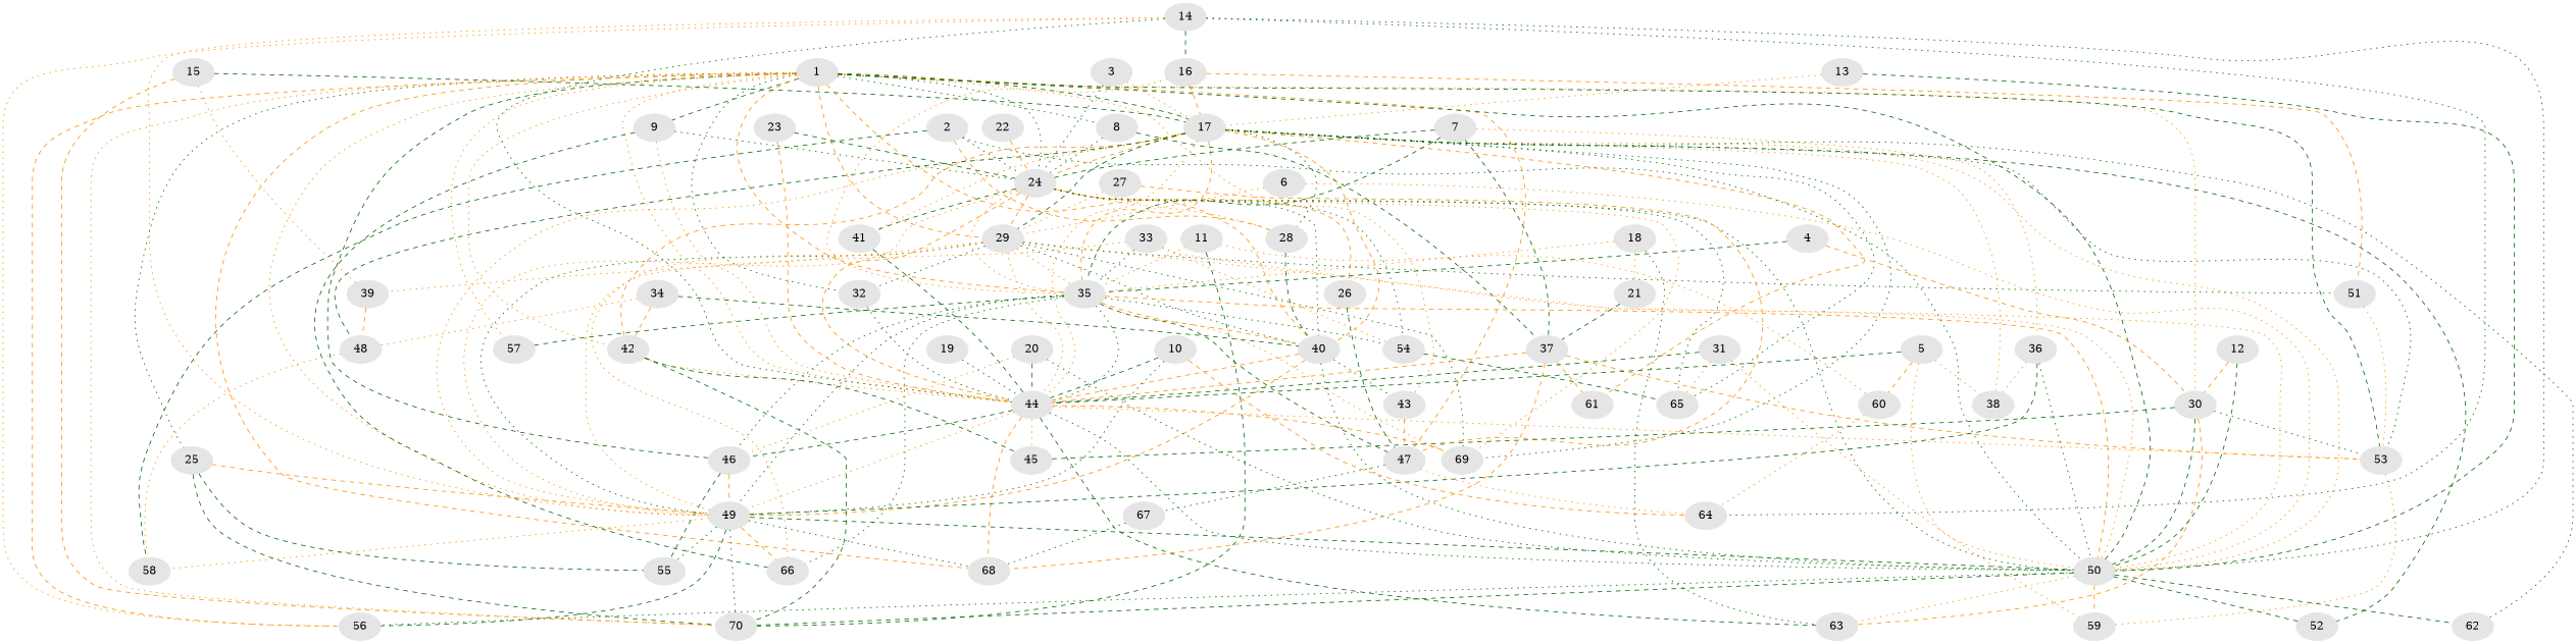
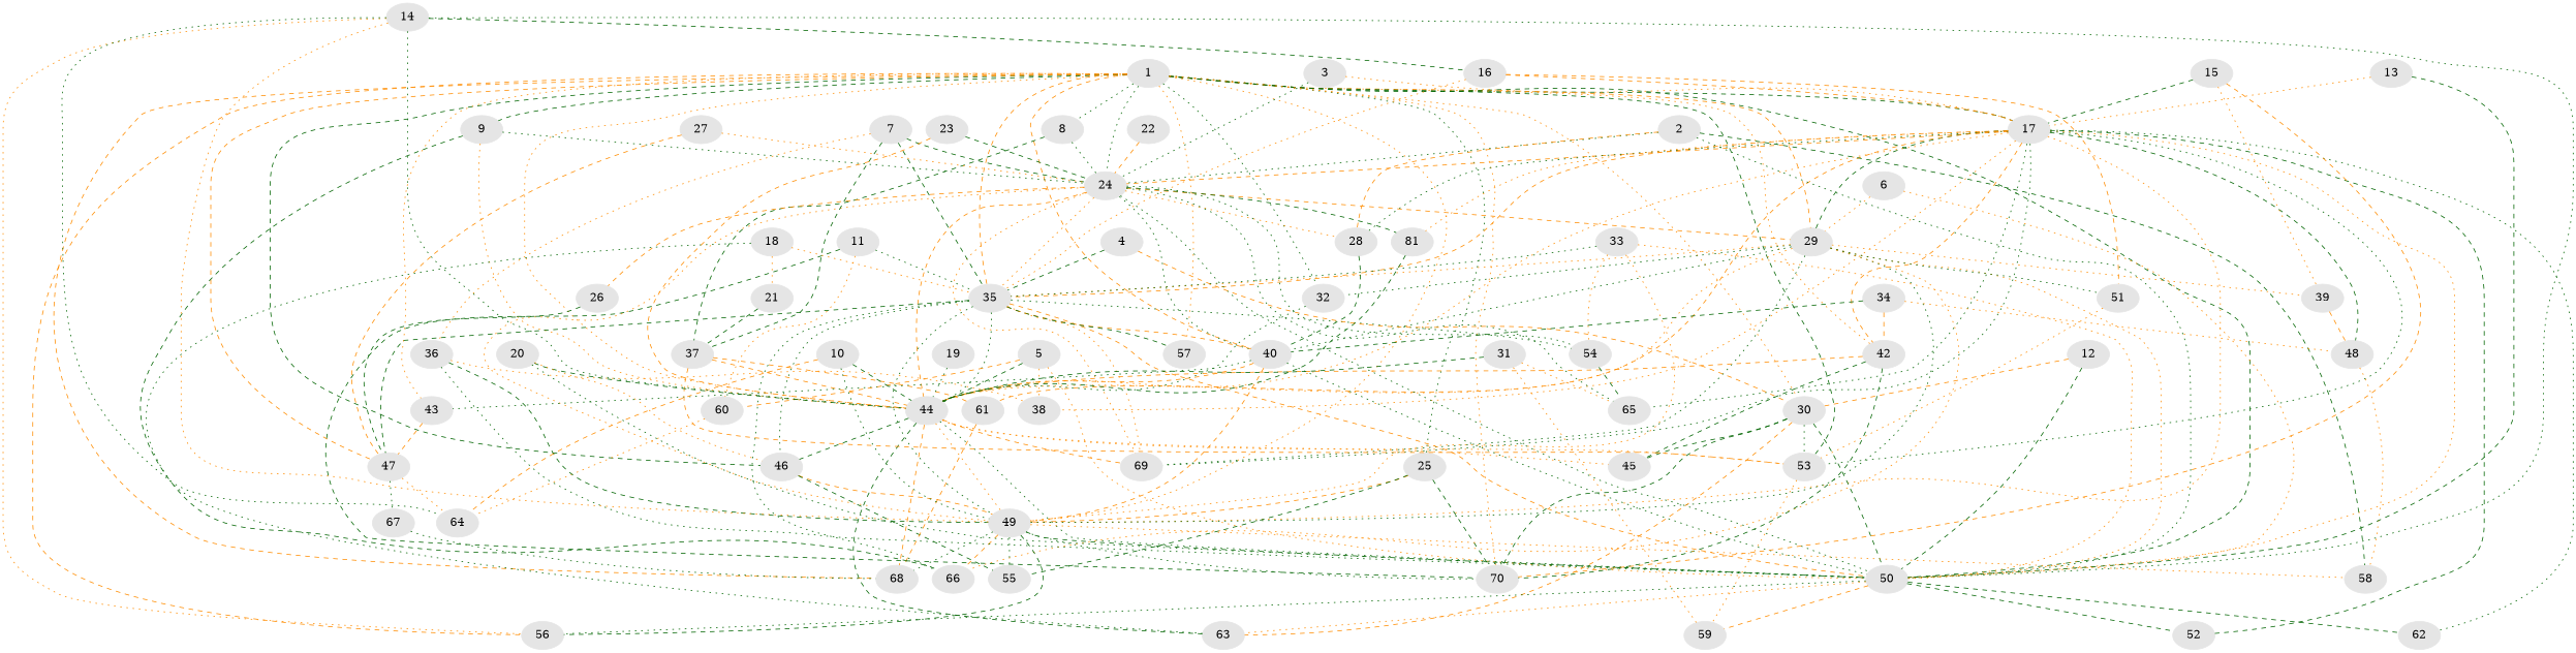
  graph {
    node [color=gray90 style=filled]
    edge [color=darkorange style=dotted weight=1.0]
    1
    8
    9
    17
    24
    25
    29
    30
    32
    35
    40
    42
    43
    44
    46
    47
    49
    50
    53
    56
    57
    68
    70
    37
    66
    28
    38
-   41
+   41 [label=81]
    48
    52
    61
    62
    65
    69
    26
    54
    55
    39
    51
    63
    45
    64
    67
    58
    59
    2
    3
    4
    5
    60
    6
    7
    36
    10
    11
    12
    13
    14
    16
    15
    18
    21
    19
    20
    22
    23
    27
    31
    33
    34
    1 -- 8 [color=darkgreen]
    1 -- 9 [color=darkgreen style=dashed]
    1 -- 17 [color=darkgreen style=dashed weight=3.0]
    1 -- 24 [color=darkgreen weight=3.0]
    1 -- 25 [color=darkgreen]
    1 -- 29 [style=dashed weight=4.0]
    1 -- 30 [weight=2.0]
    1 -- 32 [color=darkgreen]
    1 -- 35 [style=dashed weight=4.0]
    1 -- 40 [style=dashed weight=3.0]
    1 -- 42 [weight=2.0]
    1 -- 43
    1 -- 44 [weight=3.0]
    1 -- 46 [color=darkgreen style=dashed]
    1 -- 47 [style=dashed]
    1 -- 49 [weight=2.0]
    1 -- 50 [color=darkgreen style=dashed weight=2.0]
    1 -- 53 [color=darkgreen style=dashed]
    1 -- 56 [style=dashed]
    1 -- 57
    1 -- 68 [style=dashed]
    1 -- 70
    8 -- 24 [color=darkgreen]
    8 -- 37 [color=darkgreen style=dashed]
    9 -- 24 [color=darkgreen]
    9 -- 44 [weight=2.0]
    9 -- 66 [color=darkgreen style=dashed]
    17 -- 24 [style=dashed]
    17 -- 29 [color=darkgreen style=dashed]
    17 -- 35 [style=dashed]
-   17 -- 40 [style=dashed]
    17 -- 42 [style=dashed]
    17 -- 44 [weight=2.0]
    17 -- 49
    17 -- 50
    17 -- 53 [color=darkgreen]
    17 -- 28 [color=darkgreen]
    17 -- 38
    17 -- 41
    17 -- 48 [color=darkgreen style=dashed]
    17 -- 52 [color=darkgreen style=dashed]
    17 -- 61 [style=dashed]
    17 -- 62 [color=darkgreen]
    17 -- 65 [color=darkgreen weight=2.0]
    17 -- 69 [color=darkgreen]
    24 -- 29 [style=dashed]
    24 -- 35
    24 -- 40 [color=darkgreen]
    24 -- 44 [style=dashed]
    24 -- 49
    24 -- 50 [color=darkgreen]
    24 -- 28
    24 -- 41 [color=darkgreen style=dashed]
    24 -- 65 [color=darkgreen]
    24 -- 69
    24 -- 26 [style=dashed]
    24 -- 54 [color=darkgreen]
    25 -- 49 [style=dashed]
    25 -- 70 [color=darkgreen style=dashed]
    25 -- 55 [color=darkgreen style=dashed]
    29 -- 32 [color=darkgreen]
    29 -- 35
    29 -- 40 [color=darkgreen]
    29 -- 44 [weight=2.0]
    29 -- 49 [color=darkgreen]
    29 -- 50
    29 -- 66
    29 -- 69 [color=darkgreen]
    29 -- 39
    29 -- 51 [color=darkgreen]
    30 -- 50 [color=darkgreen style=dashed]
    30 -- 53 [color=darkgreen]
    30 -- 63 [style=dashed]
    30 -- 45 [color=darkgreen style=dashed]
    32 -- 44 [color=darkgreen]
    35 -- 40 [style=dashed]
    35 -- 44 [color=darkgreen]
    35 -- 46 [color=darkgreen weight=2.0]
    35 -- 47 [color=darkgreen style=dashed]
    35 -- 49 [color=darkgreen weight=3.0]
    35 -- 50 [style=dashed]
    35 -- 57 [color=darkgreen style=dashed]
    35 -- 66 [color=darkgreen]
    35 -- 69
    35 -- 54 [color=darkgreen]
    40 -- 43 [color=darkgreen weight=2.0]
    40 -- 44 [style=dashed weight=2.0]
    40 -- 49 [style=dashed]
    40 -- 50 [color=darkgreen]
-   42 -- 44
+   42 -- 44 [style=dashed]
    42 -- 70 [color=darkgreen style=dashed]
    42 -- 45 [color=darkgreen style=dashed]
    43 -- 47 [style=dashed]
    44 -- 46 [color=darkgreen style=dashed]
    44 -- 49
    44 -- 50 [color=darkgreen weight=2.0]
    44 -- 53
    44 -- 68 [style=dashed]
    44 -- 69 [style=dashed]
    44 -- 63 [color=darkgreen style=dashed]
    44 -- 45
    46 -- 49 [style=dashed]
    46 -- 55 [color=darkgreen style=dashed]
    47 -- 64
    47 -- 67 [color=darkgreen]
    49 -- 50 [color=darkgreen style=dashed]
    49 -- 56 [color=darkgreen style=dashed]
    49 -- 68 [color=darkgreen]
    49 -- 70 [color=darkgreen]
    49 -- 66 [style=dashed]
    49 -- 55 [color=darkgreen]
    49 -- 58
    50 -- 56 [color=darkgreen]
-   50 -- 70 [color=darkgreen style=dashed]
+   30 -- 70 [color=darkgreen style=dashed]
    50 -- 52 [color=darkgreen style=dashed]
    50 -- 62 [color=darkgreen style=dashed]
    50 -- 63
    50 -- 59 [style=dashed]
    53 -- 59
    37 -- 44 [style=dashed]
    37 -- 53 [style=dashed]
-   37 -- 68 [style=dashed]
+   61 -- 68 [style=dashed]
    37 -- 61 [style=dashed]
    28 -- 40 [color=darkgreen style=dashed]
    41 -- 44 [color=darkgreen style=dashed]
    48 -- 58
    26 -- 47 [color=darkgreen style=dashed]
    54 -- 65 [color=darkgreen style=dashed]
    39 -- 48 [style=dashed]
    51 -- 53
    67 -- 68 [color=darkgreen]
    2 -- 24 [color=darkgreen]
    2 -- 50 [color=darkgreen]
    2 -- 28 [style=dashed]
    2 -- 58 [color=darkgreen style=dashed]
    3 -- 17
    3 -- 24 [color=darkgreen]
    4 -- 30 [style=dashed]
    4 -- 35 [color=darkgreen style=dashed]
    5 -- 44 [color=darkgreen style=dashed]
    5 -- 50
    5 -- 38
    5 -- 60 [style=dashed]
    60 -- 64
    6 -- 29
    6 -- 50
    7 -- 24 [color=darkgreen style=dashed weight=2.0]
    7 -- 35 [color=darkgreen style=dashed]
    7 -- 37 [color=darkgreen style=dashed]
    7 -- 36
    36 -- 49 [color=darkgreen style=dashed]
    36 -- 50 [color=darkgreen]
    36 -- 38
    10 -- 44 [color=darkgreen style=dashed]
    10 -- 49 [color=darkgreen]
    10 -- 64 [style=dashed]
-   11 -- 35
+   11 -- 35 [color=darkgreen]
    11 -- 70 [color=darkgreen style=dashed]
    11 -- 60
    12 -- 30 [style=dashed]
    12 -- 50 [color=darkgreen style=dashed]
    13 -- 17
    13 -- 50 [color=darkgreen style=dashed]
    14 -- 44 [color=darkgreen]
    14 -- 49
    14 -- 50 [color=darkgreen]
    14 -- 56
    14 -- 64 [color=darkgreen]
    14 -- 16 [color=darkgreen style=dashed weight=2.0]
    16 -- 17 [style=dashed]
    16 -- 35
    16 -- 51 [style=dashed]
    15 -- 17 [color=darkgreen style=dashed weight=2.0]
    15 -- 70 [style=dashed]
    15 -- 39
    18 -- 35 [weight=2.0]
    18 -- 63 [color=darkgreen]
    18 -- 21
    21 -- 37 [color=darkgreen style=dashed]
    19 -- 44 [color=darkgreen]
    20 -- 44 [color=darkgreen style=dashed]
    20 -- 46
    20 -- 50 [color=darkgreen]
    22 -- 24 [style=dashed]
    23 -- 24 [color=darkgreen style=dashed]
    23 -- 44 [style=dashed]
-   27 -- 29
+   27 -- 24
    27 -- 47 [style=dashed]
    31 -- 44 [color=darkgreen style=dashed]
    31 -- 65
    31 -- 59
    33 -- 35 [color=darkgreen]
    33 -- 49
    33 -- 50
    33 -- 54
    34 -- 40 [color=darkgreen style=dashed]
    34 -- 42 [style=dashed]
    34 -- 48
  }
